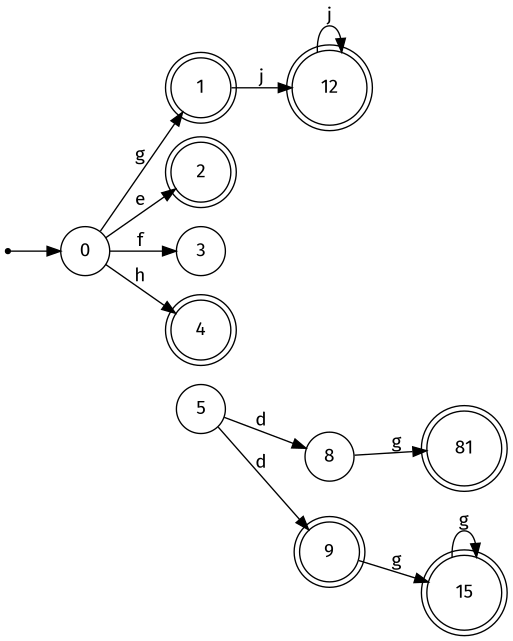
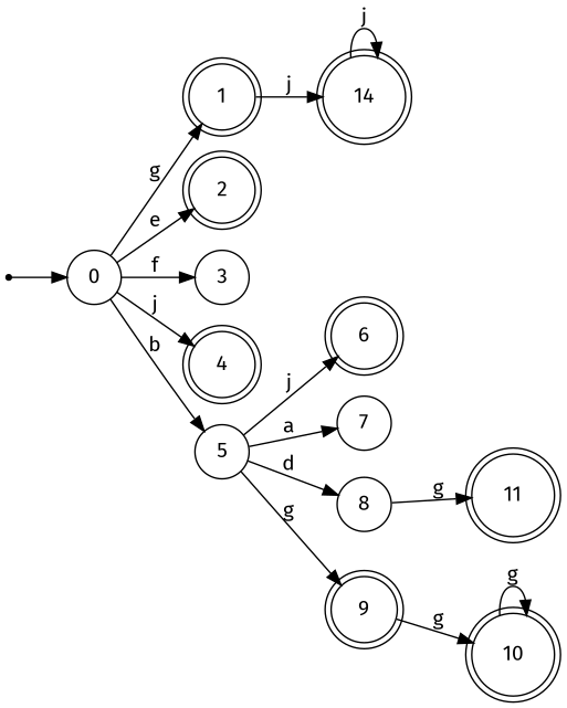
  digraph {
    fontname="Fira Sans"
    rankdir=LR
    node [fontname="Fira Sans" shape=doublecircle]
    edge [fontname="Fira Sans"]
    dummy0 [shape=point]
    0 [shape=circle]
    1
    2
    3 [shape=circle]
    4
    5 [shape=circle]
-   14 [label=12]
+   14
+   6
+   7 [shape=circle]
    8 [shape=circle]
    9
-   11 [label=81]
-   10 [label=15]
+   11
+   10
    dummy0 -> 0
    0 -> 1 [label=g]
    0 -> 2 [label=e]
    0 -> 3 [label=f]
-   0 -> 4 [label=h]
+   0 -> 4 [label=j]
+   0 -> 5 [label=b]
    1 -> 14 [label=j]
+   5 -> 6 [label=j]
+   5 -> 7 [label=a]
    5 -> 8 [label=d]
-   5 -> 9 [label=d]
+   5 -> 9 [label=g]
    14 -> 14 [label=j]
    8 -> 11 [label=g]
    9 -> 10 [label=g]
    10 -> 10 [label=g]
  }
